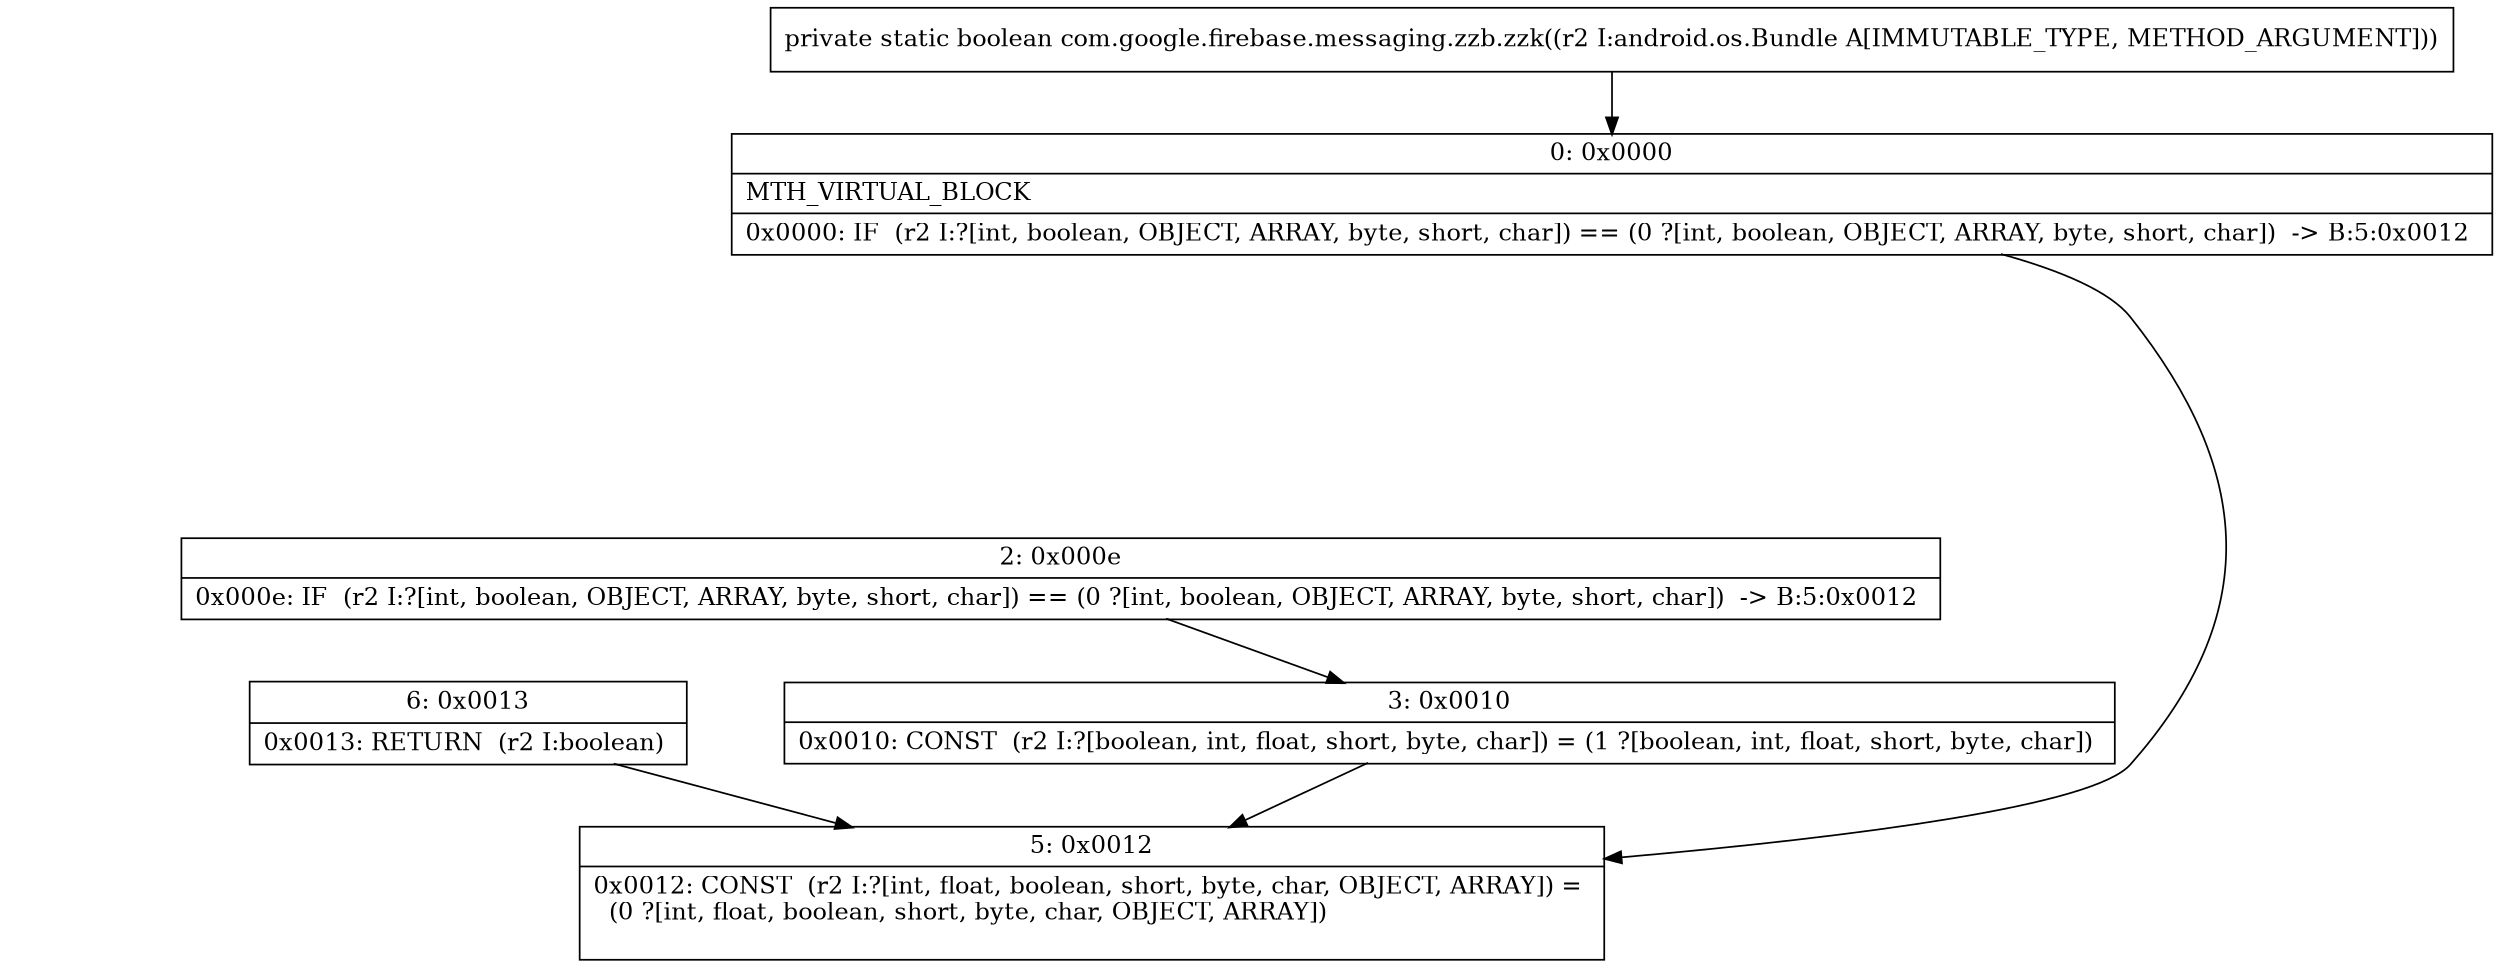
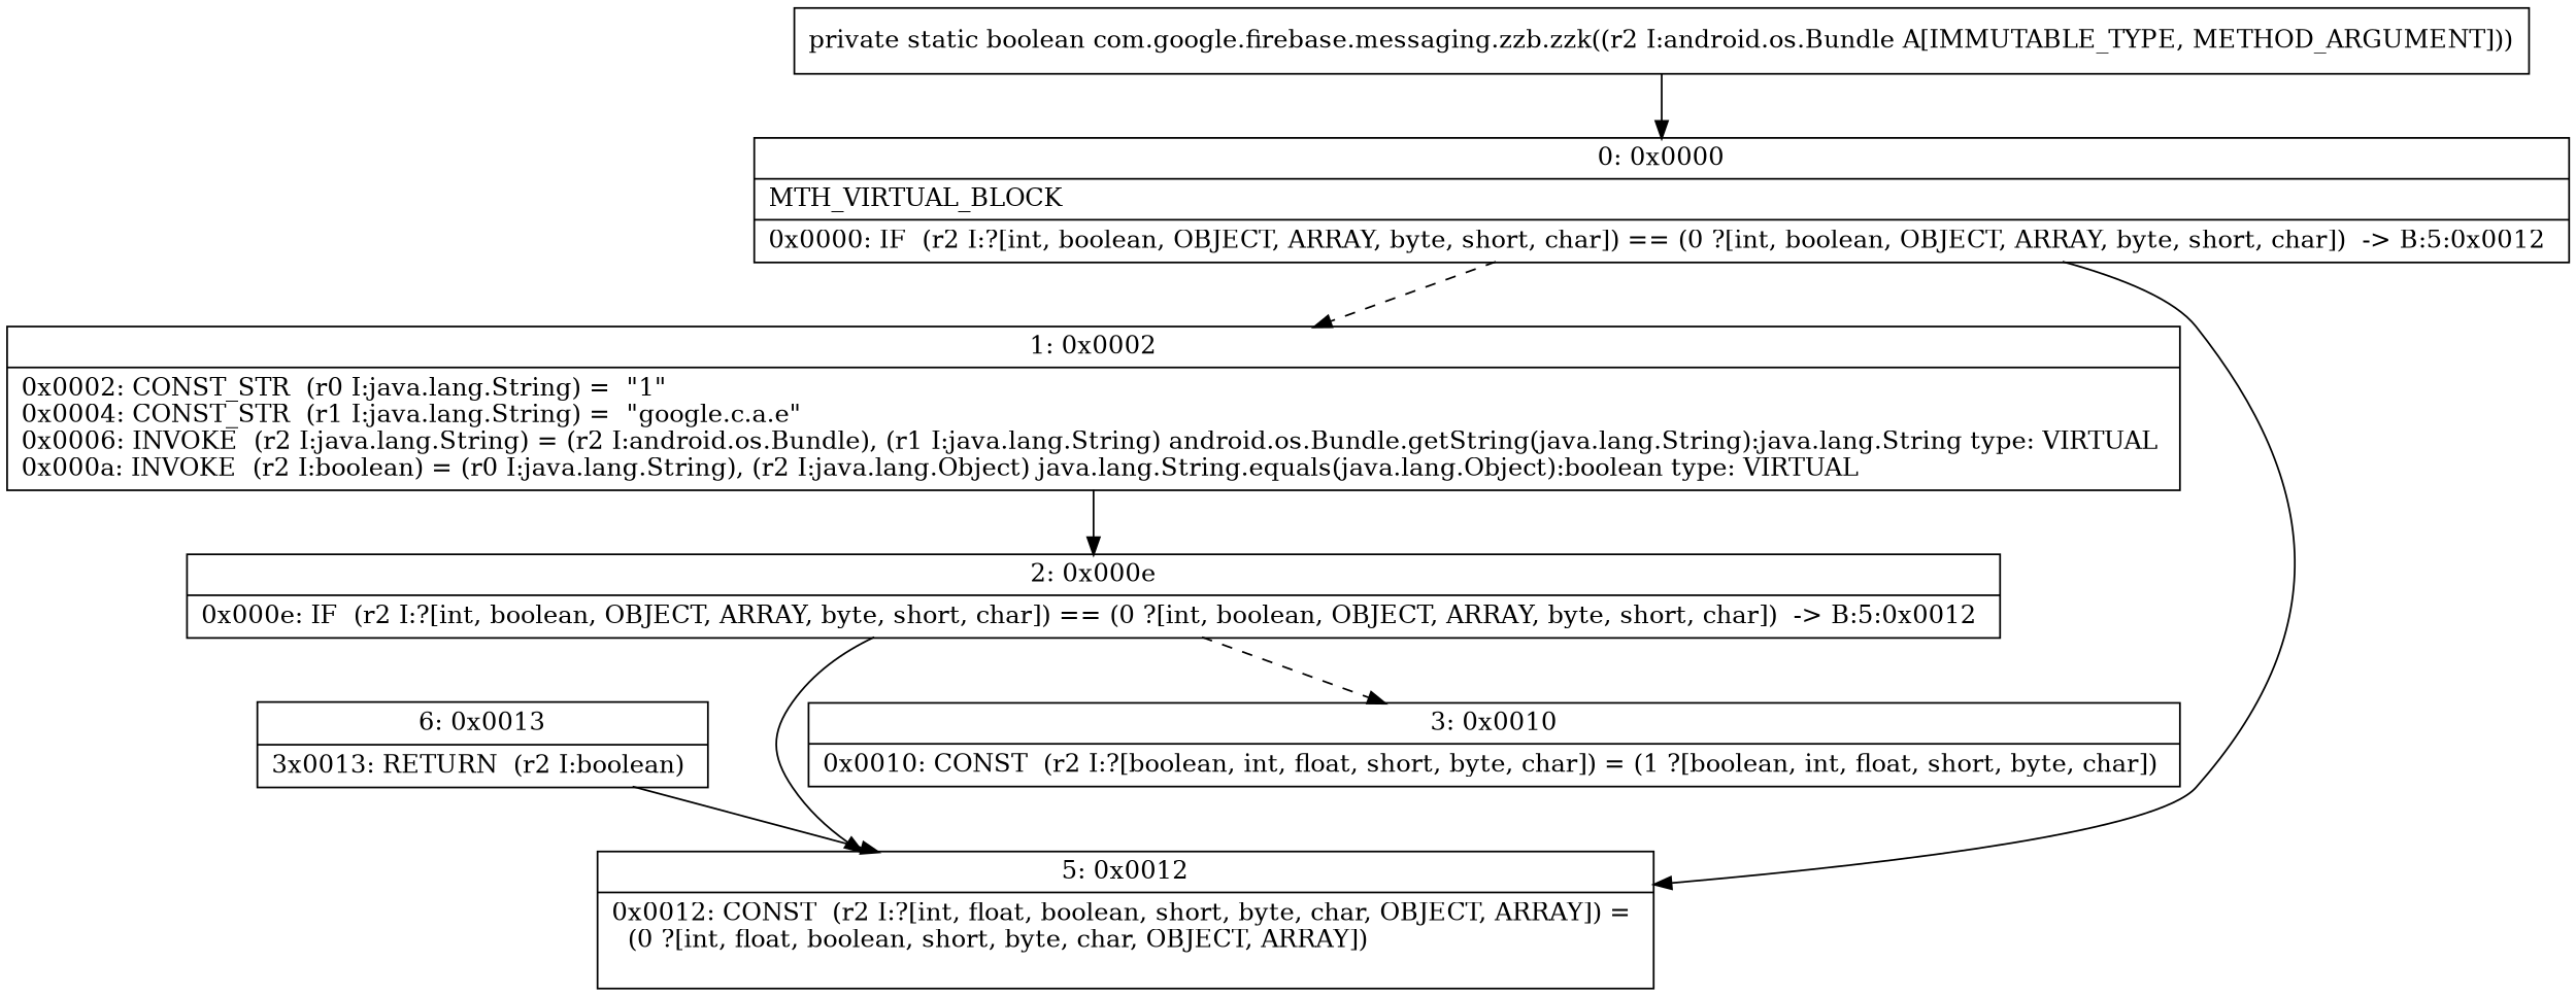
  digraph {
    node [shape=record]
    n1 [label="{0\:\ 0x0000|MTH_VIRTUAL_BLOCK\l|0x0000: IF  (r2 I:?[int, boolean, OBJECT, ARRAY, byte, short, char]) == (0 ?[int, boolean, OBJECT, ARRAY, byte, short, char])  \-\> B:5:0x0012 \l}"]
+   n2 [label="{1\:\ 0x0002|0x0002: CONST_STR  (r0 I:java.lang.String) =  \"1\" \l0x0004: CONST_STR  (r1 I:java.lang.String) =  \"google.c.a.e\" \l0x0006: INVOKE  (r2 I:java.lang.String) = (r2 I:android.os.Bundle), (r1 I:java.lang.String) android.os.Bundle.getString(java.lang.String):java.lang.String type: VIRTUAL \l0x000a: INVOKE  (r2 I:boolean) = (r0 I:java.lang.String), (r2 I:java.lang.Object) java.lang.String.equals(java.lang.Object):boolean type: VIRTUAL \l}"]
    n3 [label="{5\:\ 0x0012|0x0012: CONST  (r2 I:?[int, float, boolean, short, byte, char, OBJECT, ARRAY]) = \l  (0 ?[int, float, boolean, short, byte, char, OBJECT, ARRAY])\l \l}"]
    n4 [label="{2\:\ 0x000e|0x000e: IF  (r2 I:?[int, boolean, OBJECT, ARRAY, byte, short, char]) == (0 ?[int, boolean, OBJECT, ARRAY, byte, short, char])  \-\> B:5:0x0012 \l}"]
    n5 [label="{3\:\ 0x0010|0x0010: CONST  (r2 I:?[boolean, int, float, short, byte, char]) = (1 ?[boolean, int, float, short, byte, char]) \l}"]
-   n6 [label="{6\:\ 0x0013|0x0013: RETURN  (r2 I:boolean) \l}"]
+   n6 [label="{6\:\ 0x0013|3x0013: RETURN  (r2 I:boolean) \l}"]
    n7 [label="{private static boolean com.google.firebase.messaging.zzb.zzk((r2 I:android.os.Bundle A[IMMUTABLE_TYPE, METHOD_ARGUMENT])) }"]
+   n1 -> n2 [style=dashed]
    n1 -> n3
-   n5 -> n3
-   n4 -> n5 [style=solid]
+   n2 -> n4
+   n4 -> n3
+   n4 -> n5 [style=dashed]
    n6 -> n3
    n7 -> n1
  }
